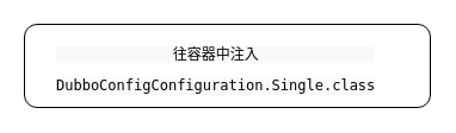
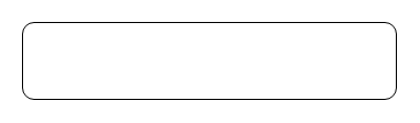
  <mxCell id="0" />
  <mxCell id="1" parent="0" />
  <mxCell id="2" value="" style="rounded=1;whiteSpace=wrap;html=1;" vertex="1" parent="1"><mxGeometry x="20" y="20" width="340" height="70" as="geometry" /></mxCell>
- <mxCell id="3" value="&lt;pre style=&quot;color: rgb(0 , 0 , 0) ; font-size: 12px ; font-style: normal ; font-weight: 400 ; letter-spacing: normal ; text-align: center ; text-indent: 0px ; text-transform: none ; word-spacing: 0px ; background-color: rgb(248 , 249 , 250)&quot;&gt;往容器中注入&lt;/pre&gt;&lt;pre style=&quot;color: rgb(0 , 0 , 0) ; font-size: 12px ; font-style: normal ; font-weight: 400 ; letter-spacing: normal ; text-align: center ; text-indent: 0px ; text-transform: none ; word-spacing: 0px ; background-color: rgb(248 , 249 , 250)&quot;&gt;DubboConfigConfiguration.Single.class&lt;/pre&gt;" style="text;whiteSpace=wrap;html=1;" vertex="1" parent="1"><mxGeometry x="45" y="20" width="290" height="50" as="geometry" /></mxCell>
